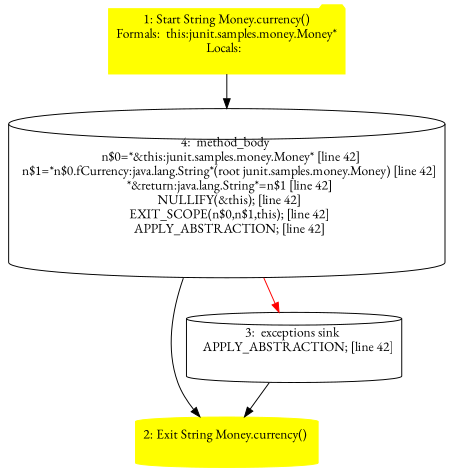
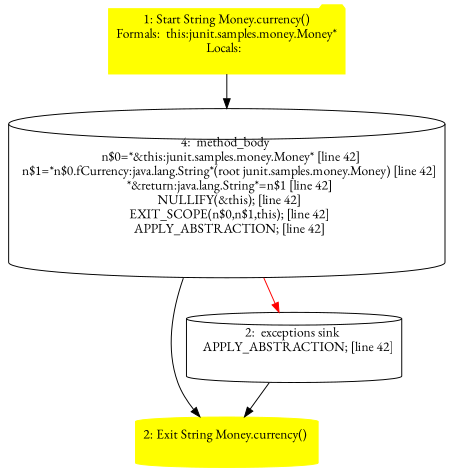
  digraph {
    fontname="EB Garamond"
    node [shape=cylinder fontname="EB Garamond"]
    edge [fontname="EB Garamond"]
    n1 [color=yellow label="1: Start String Money.currency()\nFormals:  this:junit.samples.money.Money*\nLocals:  \n  " style=filled shape=folder]
    n2 [label="4:  method_body \n   n$0=*&this:junit.samples.money.Money* [line 42]\n  n$1=*n$0.fCurrency:java.lang.String*(root junit.samples.money.Money) [line 42]\n  *&return:java.lang.String*=n$1 [line 42]\n  NULLIFY(&this); [line 42]\n  EXIT_SCOPE(n$0,n$1,this); [line 42]\n  APPLY_ABSTRACTION; [line 42]\n "]
    n3 [color=yellow label="2: Exit String Money.currency() \n  " style=filled]
-   n4 [label="3:  exceptions sink \n   APPLY_ABSTRACTION; [line 42]\n "]
+   n4 [label="2:  exceptions sink \n   APPLY_ABSTRACTION; [line 42]\n "]
    n1 -> n2
    n2 -> n3
    n2 -> n4 [color=red]
    n4 -> n3
  }
